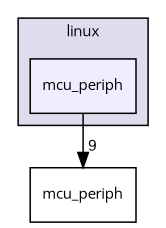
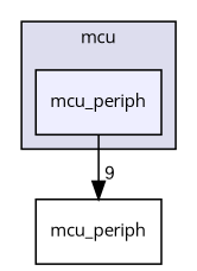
  digraph {
    compound=true
    fontname="Open Sans"
    node [fontname="Open Sans" fontsize=10 shape=box]
    n1 [fillcolor="#eeeeff" label=mcu_periph pencolor=black style=filled]
    n2 [label=mcu_periph]
    subgraph cluster_1 {
      bgcolor="#ddddee"
      fontsize=10
-     label=linux
+     label=mcu
      pencolor=black
      n1
    }
    n1 -> n2 [headlabel=9 labeldistance=1.5 labelfontname=FreeSans labelfontsize=10 fontname="Open Sans"]
  }
